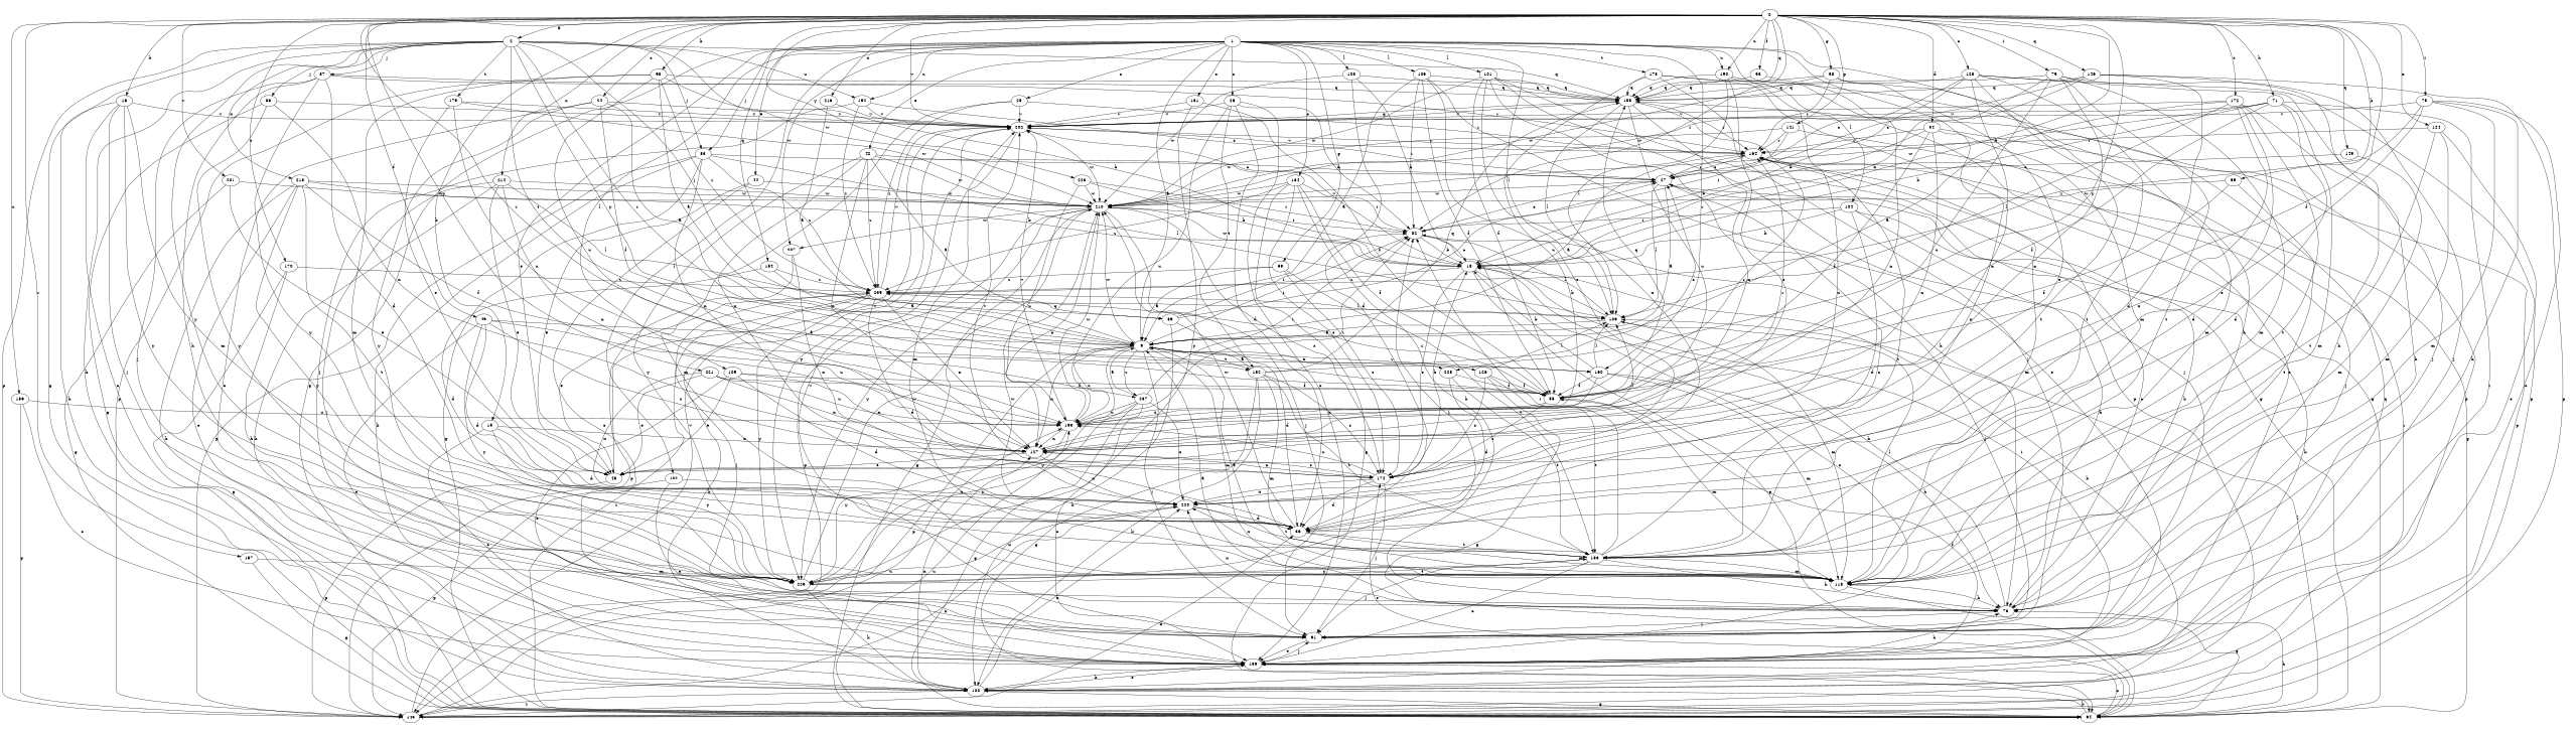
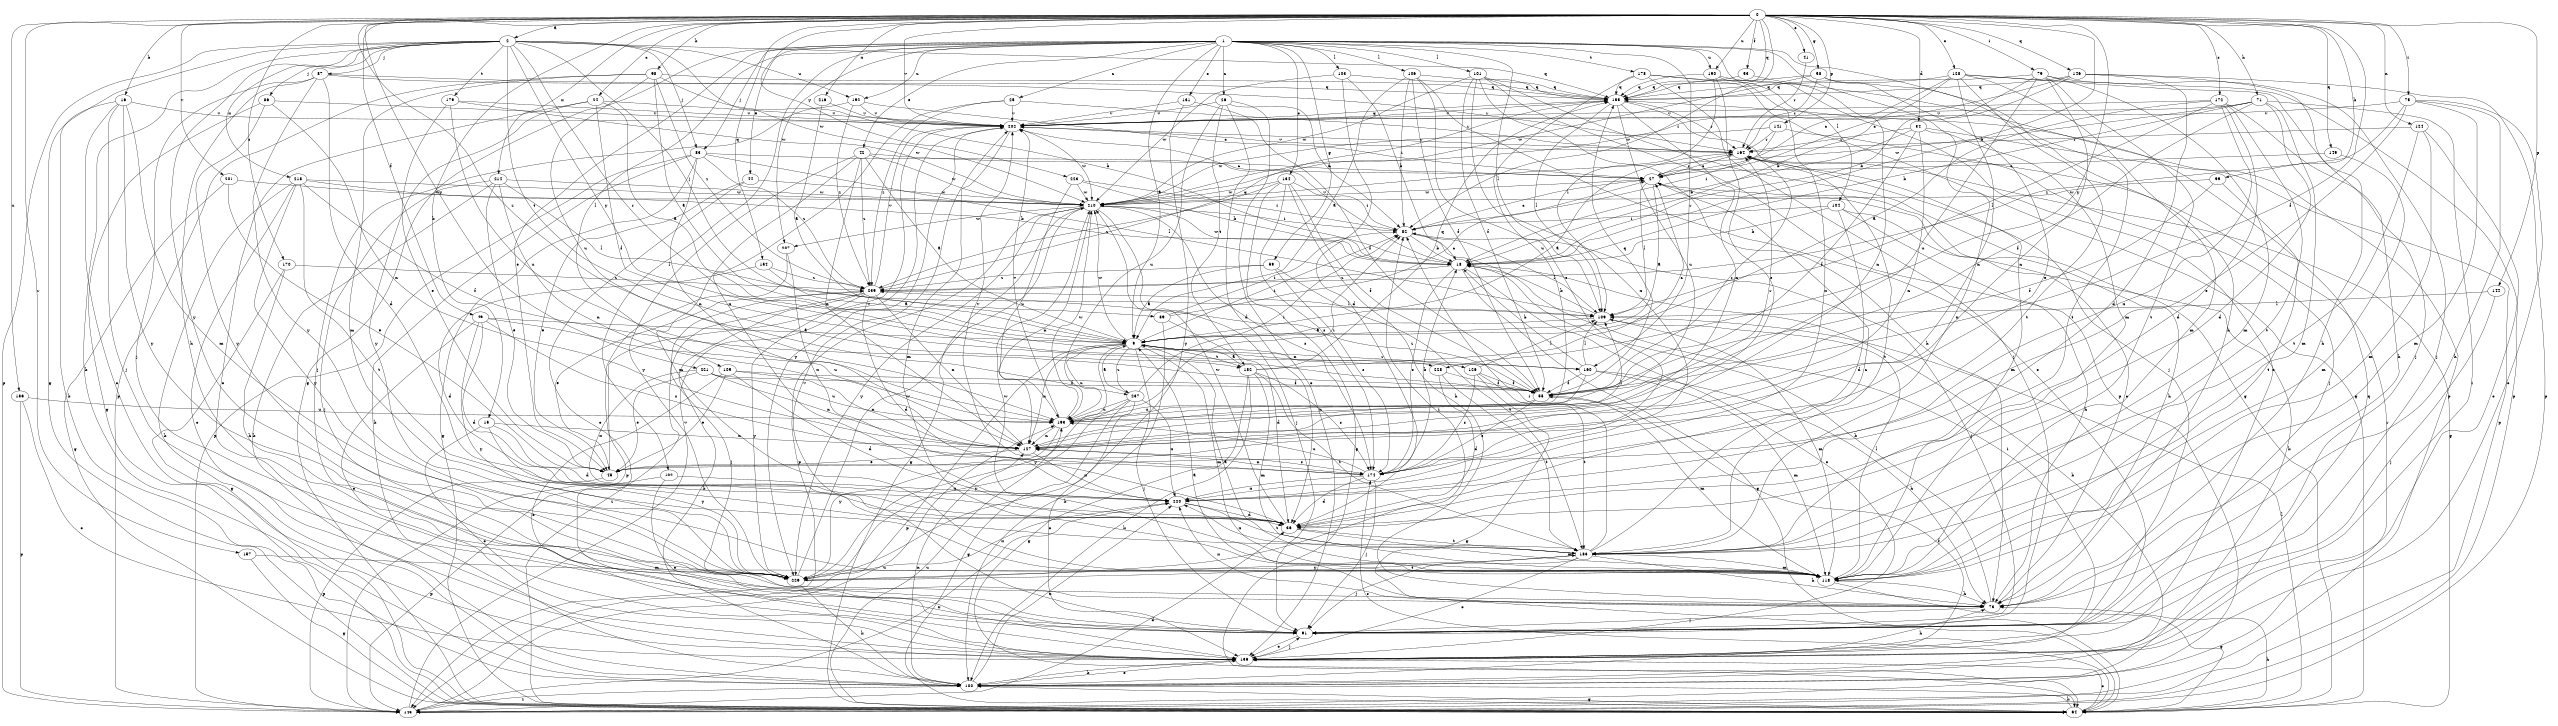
  strict digraph {
    0
    2
    15
    16
    18
    24
    34
+   41
    49
    53
    55
    58
    71
    75
    79
    82
    98
    99
    124
    128
    141
+   144
    146
    149
    154
    155
    157
    170
    172
    186
    190
    201
    202
    214
    216
    221
    223
    228
    237
    64
    83
    160
    192
    86
    87
    89
    100
    145
    179
    182
    210
    218
    229
    127
    36
    136
    118
    91
    174
    239
    9
    164
    220
    193
    45
    183
    73
    27
    109
    1
    25
    26
    42
    44
    59
    101
    102
    103
    104
    105
    106
    131
    134
    178
    207
    126
    0 -> 2 [label=a]
    0 -> 15 [label=b]
    0 -> 16 [label=b]
    0 -> 18 [label=b]
    0 -> 24 [label=c]
    0 -> 34 [label=d]
+   0 -> 41 [label=e]
    0 -> 49 [label=f]
    0 -> 53 [label=f]
    0 -> 55 [label=f]
    0 -> 58 [label=g]
    0 -> 71 [label=h]
    0 -> 75 [label=i]
    0 -> 79 [label=i]
    0 -> 82 [label=i]
    0 -> 98 [label=k]
    0 -> 99 [label=k]
    0 -> 124 [label=n]
    0 -> 128 [label=o]
    0 -> 141 [label=p]
+   0 -> 144 [label=p]
    0 -> 146 [label=q]
    0 -> 149 [label=q]
    0 -> 154 [label=q]
    0 -> 155 [label=q]
    0 -> 157 [label=r]
    0 -> 170 [label=s]
    0 -> 172 [label=s]
    0 -> 186 [label=u]
    0 -> 190 [label=u]
    0 -> 201 [label=v]
    0 -> 202 [label=v]
    0 -> 214 [label=x]
    0 -> 216 [label=x]
    0 -> 221 [label=y]
    0 -> 223 [label=y]
    0 -> 228 [label=y]
    0 -> 237 [label=z]
    2 -> 155 [label=q]
    2 -> 228 [label=y]
    2 -> 64 [label=g]
    2 -> 83 [label=j]
    2 -> 160 [label=r]
    2 -> 192 [label=u]
    2 -> 86 [label=j]
    2 -> 87 [label=j]
    2 -> 89 [label=j]
    2 -> 100 [label=k]
    2 -> 145 [label=p]
    2 -> 179 [label=t]
    2 -> 182 [label=t]
    2 -> 210 [label=w]
    2 -> 218 [label=x]
    2 -> 229 [label=y]
    15 -> 229 [label=y]
    15 -> 127 [label=n]
    15 -> 36 [label=d]
    15 -> 136 [label=o]
    16 -> 202 [label=v]
    16 -> 100 [label=k]
    16 -> 229 [label=y]
    16 -> 136 [label=o]
    16 -> 118 [label=m]
    16 -> 91 [label=j]
    18 -> 202 [label=v]
    18 -> 64 [label=g]
    18 -> 210 [label=w]
    18 -> 136 [label=o]
    18 -> 174 [label=s]
    18 -> 239 [label=z]
    24 -> 55 [label=f]
    24 -> 202 [label=v]
    24 -> 229 [label=y]
    24 -> 136 [label=o]
    24 -> 9 [label=a]
    34 -> 18 [label=b]
    34 -> 55 [label=f]
    34 -> 145 [label=p]
    34 -> 127 [label=n]
    34 -> 164 [label=r]
    34 -> 220 [label=x]
+   41 -> 164 [label=r]
    49 -> 229 [label=y]
    49 -> 36 [label=d]
    49 -> 136 [label=o]
    49 -> 174 [label=s]
    49 -> 9 [label=a]
    49 -> 193 [label=u]
    53 -> 155 [label=q]
    53 -> 127 [label=n]
    55 -> 155 [label=q]
    55 -> 118 [label=m]
    55 -> 174 [label=s]
    55 -> 239 [label=z]
    55 -> 164 [label=r]
    55 -> 193 [label=u]
    58 -> 155 [label=q]
    58 -> 210 [label=w]
    58 -> 164 [label=r]
    58 -> 45 [label=e]
    58 -> 183 [label=t]
    71 -> 18 [label=b]
    71 -> 55 [label=f]
    71 -> 202 [label=v]
    71 -> 210 [label=w]
    71 -> 36 [label=d]
    71 -> 136 [label=i]
    71 -> 118 [label=m]
    75 -> 202 [label=v]
    75 -> 136 [label=o]
    75 -> 118 [label=m]
    75 -> 239 [label=z]
    75 -> 45 [label=e]
    75 -> 73 [label=h]
    79 -> 155 [label=q]
    79 -> 127 [label=n]
    79 -> 118 [label=m]
    79 -> 91 [label=j]
    79 -> 193 [label=u]
    79 -> 183 [label=t]
    79 -> 27 [label=c]
    82 -> 18 [label=b]
    82 -> 91 [label=j]
    82 -> 27 [label=c]
    82 -> 109 [label=l]
    98 -> 18 [label=b]
    98 -> 155 [label=q]
    98 -> 145 [label=p]
    98 -> 118 [label=m]
    98 -> 239 [label=z]
    98 -> 9 [label=a]
    98 -> 193 [label=u]
    99 -> 55 [label=f]
    99 -> 210 [label=w]
    99 -> 183 [label=t]
    124 -> 136 [label=o]
    124 -> 118 [label=m]
    124 -> 164 [label=r]
    124 -> 183 [label=t]
    128 -> 18 [label=b]
    128 -> 155 [label=q]
    128 -> 145 [label=p]
    128 -> 127 [label=n]
    128 -> 118 [label=m]
    128 -> 91 [label=j]
    128 -> 183 [label=t]
    128 -> 27 [label=c]
    141 -> 82 [label=i]
    141 -> 210 [label=w]
    141 -> 91 [label=j]
    141 -> 164 [label=r]
+   144 -> 91 [label=j]
+   144 -> 109 [label=l]
    146 -> 18 [label=b]
    146 -> 155 [label=q]
    146 -> 145 [label=p]
    146 -> 210 [label=w]
    146 -> 36 [label=d]
    146 -> 73 [label=h]
    149 -> 118 [label=m]
    149 -> 27 [label=c]
    154 -> 36 [label=d]
    154 -> 239 [label=z]
    154 -> 9 [label=a]
    155 -> 202 [label=v]
    155 -> 127 [label=n]
    155 -> 91 [label=j]
    155 -> 164 [label=r]
    155 -> 193 [label=u]
    155 -> 109 [label=l]
    157 -> 64 [label=g]
    157 -> 118 [label=m]
    170 -> 64 [label=g]
    170 -> 239 [label=z]
    170 -> 73 [label=h]
    172 -> 202 [label=v]
    172 -> 36 [label=d]
    172 -> 9 [label=a]
    172 -> 220 [label=x]
    172 -> 183 [label=t]
    172 -> 73 [label=h]
    172 -> 109 [label=l]
    186 -> 145 [label=p]
    186 -> 136 [label=o]
    186 -> 193 [label=u]
    190 -> 155 [label=q]
    190 -> 145 [label=p]
    190 -> 174 [label=s]
    190 -> 220 [label=x]
    190 -> 109 [label=l]
    201 -> 64 [label=g]
    201 -> 210 [label=w]
    201 -> 45 [label=e]
    202 -> 155 [label=q]
    202 -> 210 [label=w]
    202 -> 229 [label=y]
    202 -> 118 [label=m]
    202 -> 164 [label=r]
    214 -> 100 [label=k]
    214 -> 210 [label=w]
    214 -> 127 [label=n]
    214 -> 91 [label=j]
    214 -> 45 [label=e]
    214 -> 109 [label=l]
    216 -> 202 [label=v]
    216 -> 9 [label=a]
    221 -> 55 [label=f]
    221 -> 127 [label=n]
    221 -> 220 [label=x]
    221 -> 193 [label=u]
    221 -> 45 [label=e]
    223 -> 18 [label=b]
    223 -> 82 [label=i]
    223 -> 210 [label=w]
    223 -> 193 [label=u]
    228 -> 55 [label=f]
    228 -> 36 [label=d]
    228 -> 183 [label=t]
    237 -> 82 [label=i]
    237 -> 64 [label=g]
    237 -> 229 [label=y]
    237 -> 136 [label=o]
    237 -> 9 [label=a]
    237 -> 220 [label=x]
    237 -> 193 [label=u]
    64 -> 100 [label=k]
    64 -> 136 [label=o]
    64 -> 174 [label=s]
    64 -> 239 [label=z]
    64 -> 193 [label=u]
    64 -> 73 [label=h]
    64 -> 109 [label=l]
    83 -> 64 [label=g]
    83 -> 100 [label=k]
    83 -> 145 [label=p]
    83 -> 127 [label=n]
    83 -> 239 [label=z]
    83 -> 27 [label=c]
    83 -> 109 [label=l]
    160 -> 18 [label=b]
    160 -> 55 [label=f]
    160 -> 127 [label=n]
    160 -> 118 [label=m]
    160 -> 73 [label=h]
    160 -> 109 [label=l]
    192 -> 202 [label=v]
    192 -> 91 [label=j]
    192 -> 239 [label=z]
    192 -> 27 [label=c]
    86 -> 202 [label=v]
    86 -> 64 [label=g]
    86 -> 229 [label=y]
    86 -> 127 [label=n]
    87 -> 155 [label=q]
    87 -> 229 [label=y]
    87 -> 36 [label=d]
    87 -> 91 [label=j]
    87 -> 164 [label=r]
    87 -> 73 [label=h]
    89 -> 82 [label=i]
    89 -> 100 [label=k]
    89 -> 36 [label=d]
    89 -> 27 [label=c]
    100 -> 18 [label=b]
    100 -> 55 [label=f]
    100 -> 155 [label=q]
    100 -> 64 [label=g]
    100 -> 145 [label=z]
    100 -> 127 [label=n]
    100 -> 136 [label=o]
    100 -> 164 [label=r]
    100 -> 220 [label=x]
    145 -> 202 [label=v]
    145 -> 36 [label=d]
    145 -> 220 [label=x]
    145 -> 193 [label=u]
    179 -> 202 [label=v]
    179 -> 210 [label=w]
    179 -> 193 [label=u]
    179 -> 45 [label=e]
    182 -> 155 [label=q]
    182 -> 64 [label=g]
    182 -> 100 [label=k]
    182 -> 118 [label=m]
    182 -> 174 [label=s]
    182 -> 9 [label=a]
    182 -> 183 [label=t]
    182 -> 27 [label=c]
    210 -> 82 [label=i]
    210 -> 64 [label=g]
    210 -> 145 [label=p]
    210 -> 229 [label=y]
    210 -> 127 [label=n]
    210 -> 91 [label=j]
    210 -> 174 [label=s]
    210 -> 207 [label=w]
    218 -> 18 [label=b]
    218 -> 55 [label=f]
    218 -> 100 [label=k]
    218 -> 210 [label=w]
    218 -> 229 [label=y]
    218 -> 136 [label=o]
    218 -> 183 [label=t]
    229 -> 82 [label=i]
    229 -> 100 [label=k]
    229 -> 210 [label=w]
    229 -> 220 [label=x]
    229 -> 183 [label=t]
    127 -> 174 [label=s]
    127 -> 220 [label=x]
    127 -> 45 [label=e]
    127 -> 109 [label=l]
    36 -> 210 [label=w]
    36 -> 118 [label=m]
    36 -> 183 [label=t]
    136 -> 82 [label=i]
    136 -> 100 [label=k]
    136 -> 91 [label=j]
    136 -> 73 [label=h]
    118 -> 64 [label=g]
    118 -> 210 [label=w]
    118 -> 9 [label=a]
    118 -> 73 [label=h]
    118 -> 109 [label=l]
    91 -> 202 [label=v]
    91 -> 136 [label=o]
    174 -> 18 [label=b]
    174 -> 202 [label=v]
    174 -> 127 [label=n]
    174 -> 36 [label=d]
    174 -> 91 [label=j]
    174 -> 220 [label=x]
    174 -> 193 [label=u]
-   239 -> 89 [label=q]
+   239 -> 155 [label=q]
    239 -> 202 [label=v]
    239 -> 100 [label=k]
    239 -> 229 [label=y]
    239 -> 127 [label=n]
    239 -> 36 [label=d]
    239 -> 91 [label=j]
    239 -> 45 [label=e]
    239 -> 109 [label=l]
    9 -> 82 [label=i]
    9 -> 237 [label=z]
    9 -> 160 [label=r]
    9 -> 145 [label=p]
    9 -> 182 [label=t]
    9 -> 210 [label=w]
    9 -> 229 [label=y]
    9 -> 127 [label=n]
    9 -> 118 [label=m]
    9 -> 91 [label=j]
    9 -> 193 [label=u]
    9 -> 126 [label=n]
    164 -> 202 [label=v]
    164 -> 64 [label=g]
    164 -> 118 [label=m]
    164 -> 9 [label=a]
    164 -> 183 [label=t]
    164 -> 27 [label=c]
    220 -> 36 [label=d]
    220 -> 183 [label=t]
    193 -> 82 [label=i]
    193 -> 202 [label=v]
    193 -> 210 [label=w]
    193 -> 229 [label=y]
    193 -> 127 [label=n]
    193 -> 164 [label=r]
    45 -> 202 [label=v]
    45 -> 145 [label=p]
    183 -> 82 [label=i]
    183 -> 229 [label=y]
    183 -> 136 [label=o]
    183 -> 118 [label=m]
    183 -> 91 [label=j]
    183 -> 220 [label=x]
    183 -> 73 [label=h]
    183 -> 27 [label=c]
    73 -> 18 [label=b]
    73 -> 91 [label=j]
    73 -> 9 [label=a]
    73 -> 220 [label=x]
    73 -> 27 [label=c]
    27 -> 210 [label=w]
    27 -> 9 [label=a]
    27 -> 164 [label=r]
    27 -> 73 [label=h]
    27 -> 109 [label=l]
    109 -> 18 [label=b]
    109 -> 118 [label=m]
    109 -> 9 [label=a]
    1 -> 190 [label=u]
    1 -> 64 [label=g]
    1 -> 83 [label=j]
    1 -> 160 [label=r]
    1 -> 192 [label=u]
    1 -> 118 [label=m]
    1 -> 9 [label=a]
    1 -> 45 [label=e]
    1 -> 73 [label=h]
    1 -> 109 [label=l]
    1 -> 25 [label=c]
    1 -> 26 [label=c]
    1 -> 42 [label=e]
    1 -> 44 [label=e]
    1 -> 59 [label=g]
    1 -> 101 [label=l]
    1 -> 102 [label=l]
    1 -> 103 [label=l]
    1 -> 104 [label=l]
    1 -> 105 [label=l]
    1 -> 106 [label=l]
    1 -> 131 [label=o]
    1 -> 134 [label=o]
    1 -> 178 [label=t]
    1 -> 207 [label=w]
    25 -> 202 [label=v]
    25 -> 239 [label=z]
    25 -> 164 [label=r]
    25 -> 220 [label=x]
    26 -> 82 [label=i]
    26 -> 202 [label=v]
    26 -> 182 [label=t]
    26 -> 36 [label=d]
    26 -> 136 [label=o]
    26 -> 193 [label=u]
    42 -> 210 [label=w]
    42 -> 229 [label=y]
    42 -> 127 [label=n]
    42 -> 118 [label=m]
    42 -> 239 [label=z]
    42 -> 9 [label=a]
    42 -> 27 [label=c]
    44 -> 210 [label=w]
    44 -> 136 [label=o]
    44 -> 45 [label=e]
    59 -> 174 [label=s]
    59 -> 239 [label=z]
    59 -> 9 [label=a]
    59 -> 183 [label=t]
    101 -> 55 [label=f]
    101 -> 155 [label=q]
    101 -> 64 [label=g]
    101 -> 145 [label=p]
    101 -> 210 [label=w]
    101 -> 220 [label=x]
    101 -> 73 [label=h]
    102 -> 145 [label=p]
    102 -> 136 [label=o]
    102 -> 220 [label=x]
    103 -> 18 [label=b]
    103 -> 155 [label=q]
    103 -> 210 [label=w]
    103 -> 36 [label=d]
    104 -> 18 [label=b]
    104 -> 82 [label=i]
    104 -> 100 [label=k]
    104 -> 36 [label=d]
    104 -> 73 [label=h]
    105 -> 55 [label=f]
    105 -> 127 [label=n]
    105 -> 36 [label=d]
    105 -> 136 [label=o]
    105 -> 45 [label=e]
    106 -> 55 [label=f]
    106 -> 82 [label=i]
    106 -> 155 [label=q]
    106 -> 136 [label=o]
    106 -> 174 [label=s]
    106 -> 9 [label=a]
    131 -> 55 [label=f]
    131 -> 202 [label=v]
    131 -> 229 [label=y]
    134 -> 55 [label=f]
    134 -> 82 [label=i]
    134 -> 64 [label=g]
    134 -> 210 [label=w]
    134 -> 174 [label=s]
    134 -> 239 [label=z]
    134 -> 73 [label=h]
    178 -> 155 [label=q]
    178 -> 64 [label=g]
    178 -> 136 [label=o]
    178 -> 91 [label=j]
    178 -> 193 [label=u]
    207 -> 145 [label=p]
    207 -> 220 [label=x]
    126 -> 55 [label=f]
    126 -> 64 [label=g]
    126 -> 174 [label=s]
    126 -> 183 [label=t]
    126 -> 109 [label=l]
  }
